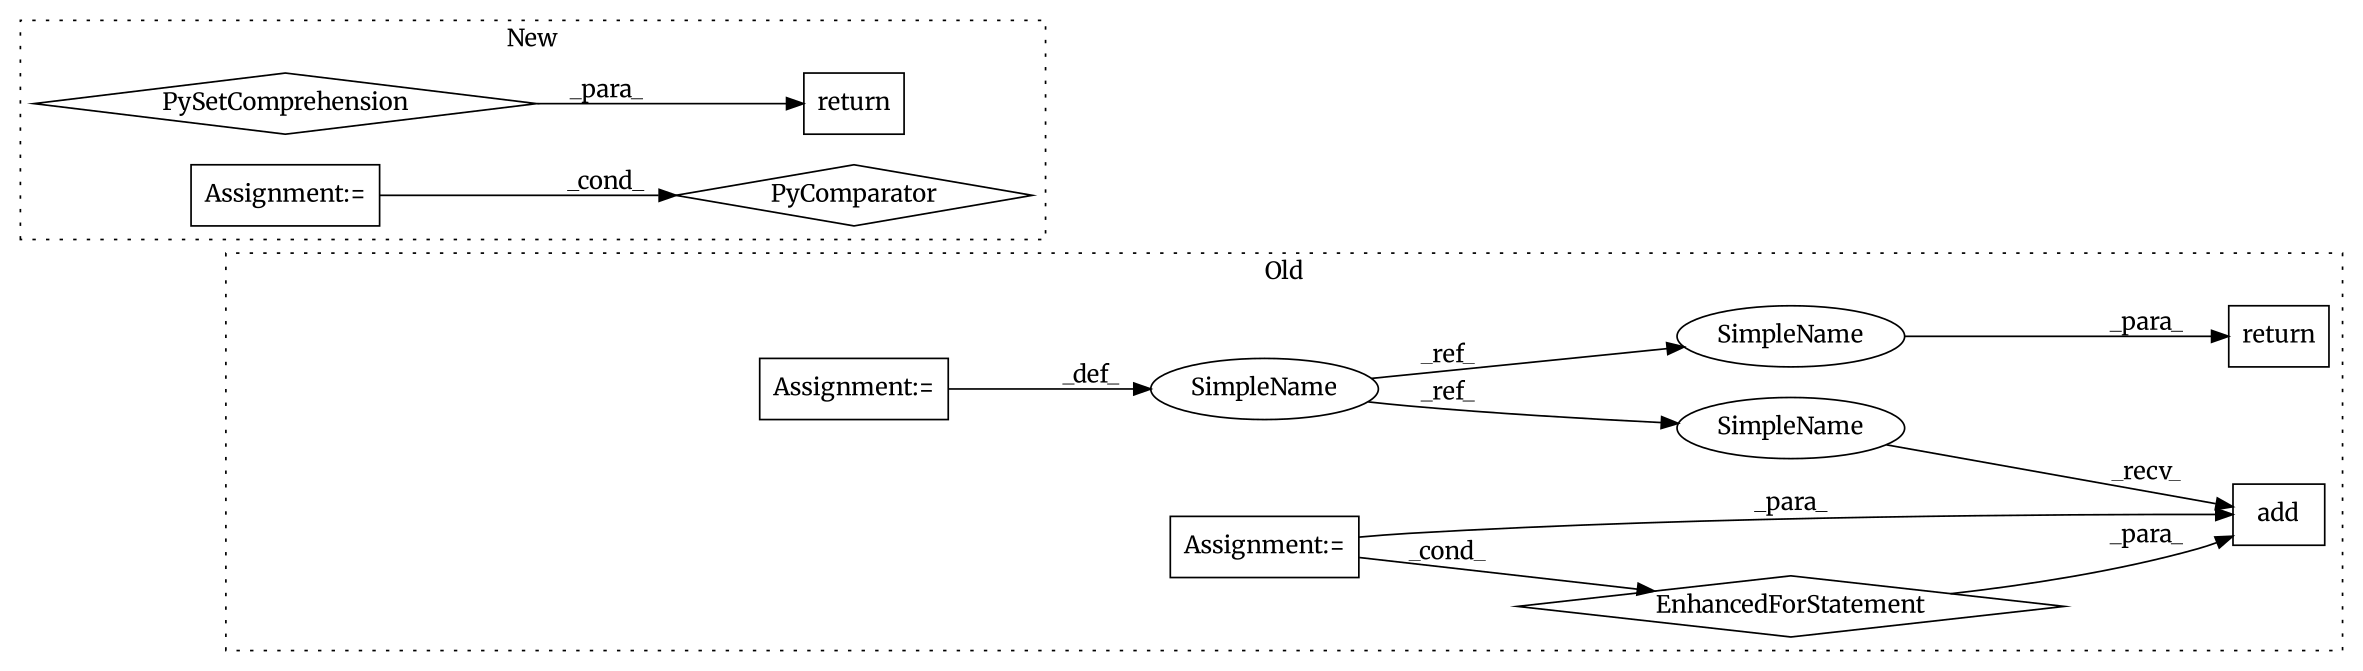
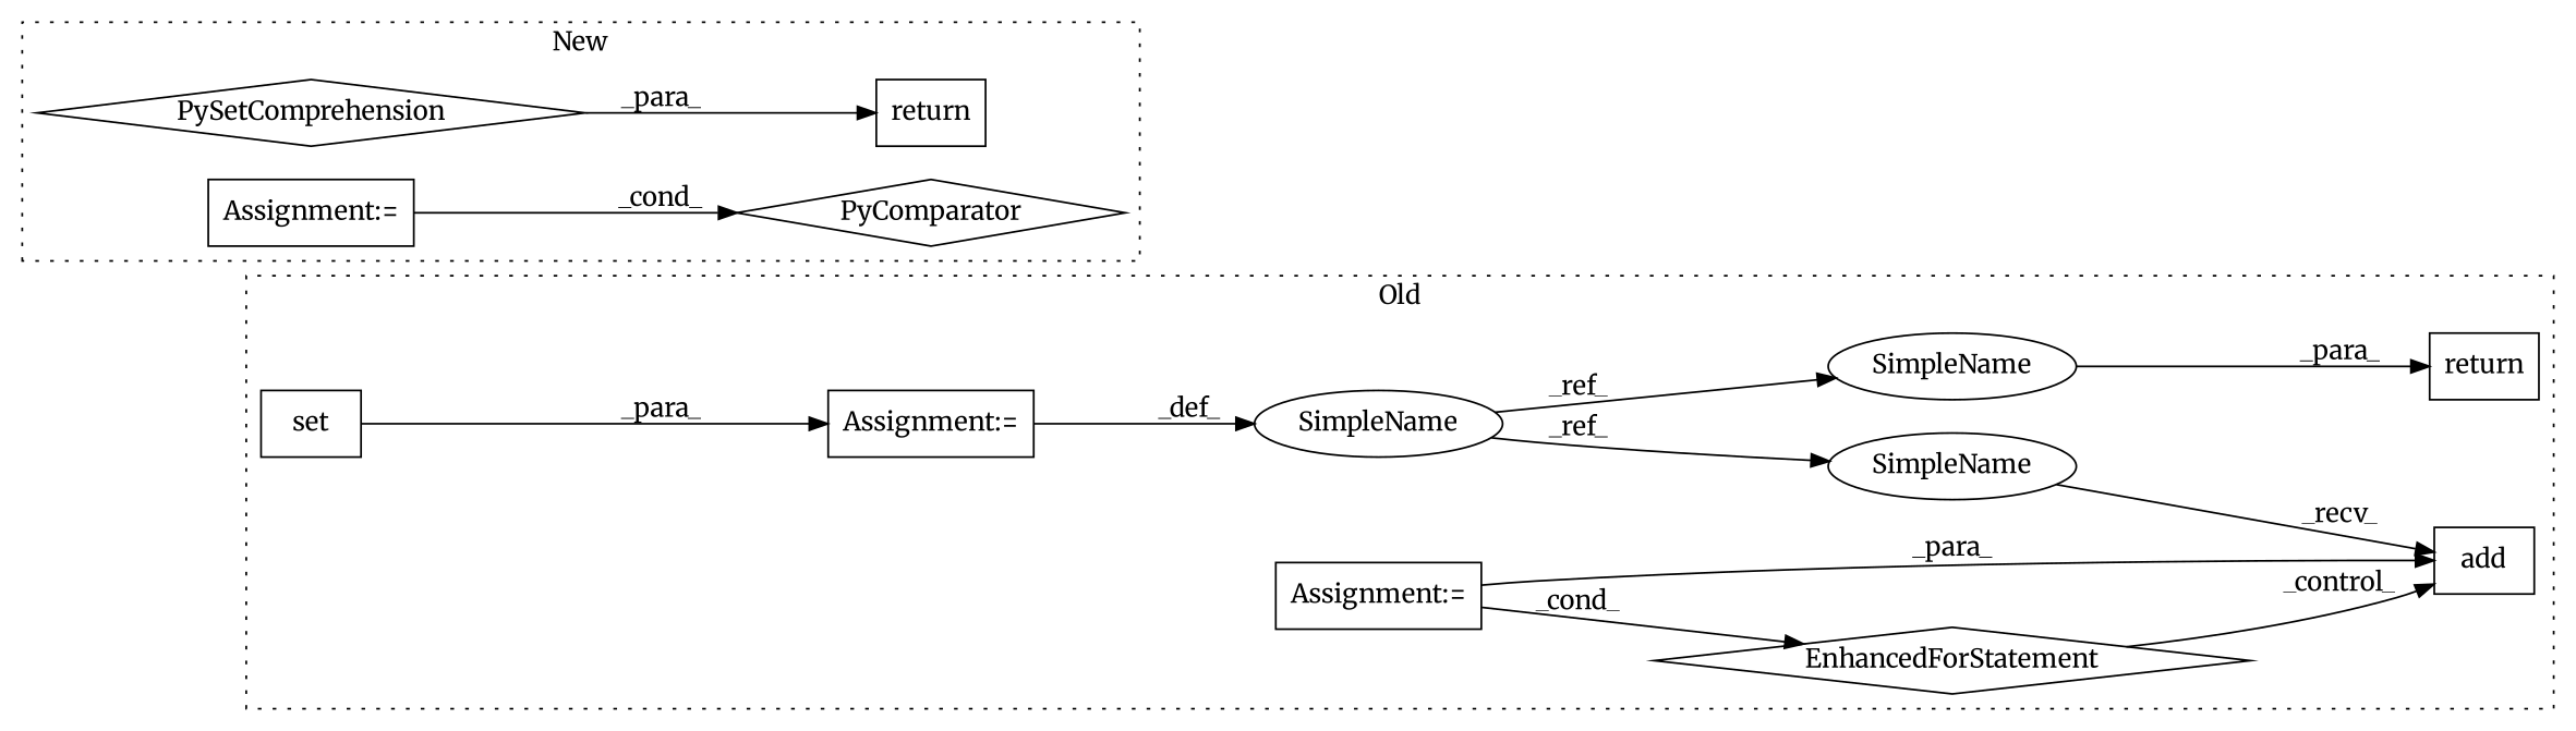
  digraph {
    fontname=Merriweather
    rankdir=LR
    node [a=7 fontname=Merriweather l=7 s="717,821" shape=box]
    edge [fontname=Merriweather]
    n1 [a=41 label=return s=912]
    n2 [l=1 label="Assignment:=" s=705]
+   n3 [a=32 l=5 label=set s=706]
    n4 [a=32 l="4,1" label=add s="884,891"]
    n5 [a=70 l="69,2" label=EnhancedForStatement shape=diamond]
    n6 [a=42 label=SimpleName s=698 shape=ellipse]
    n7 [l="69,2" label="Assignment:="]
    n8 [a=42 label=SimpleName s=919 shape=ellipse]
    n9 [a=42 label=SimpleName s=876 shape=ellipse]
    n10 [a=111 l=139 label=PySetComprehension s=686 shape=diamond]
    n11 [l=55 label="Assignment:=" s=762]
    n12 [a=113 l=55 label=PyComparator s=762 shape=diamond]
    n13 [a=41 l=18 label=return s=668]
    subgraph cluster_1 {
      label=Old
      style=dotted
      n1
      n2
+     n3
      n4
      n5
      n6
      n7
      n8
      n9
    }
    subgraph cluster_2 {
      label=New
      style=dotted
      n10
      n11
      n12
      n13
    }
    n2 -> n6 [label=_def_]
-   n5 -> n4 [label=_para_]
+   n3 -> n2 [label=_para_]
+   n5 -> n4 [label=_control_]
    n6 -> n8 [label=_ref_]
    n6 -> n9 [label=_ref_]
    n7 -> n4 [label=_para_]
    n7 -> n5 [label=_cond_]
    n8 -> n1 [label=_para_]
    n9 -> n4 [label=_recv_]
    n10 -> n13 [label=_para_]
    n11 -> n12 [label=_cond_]
  }
